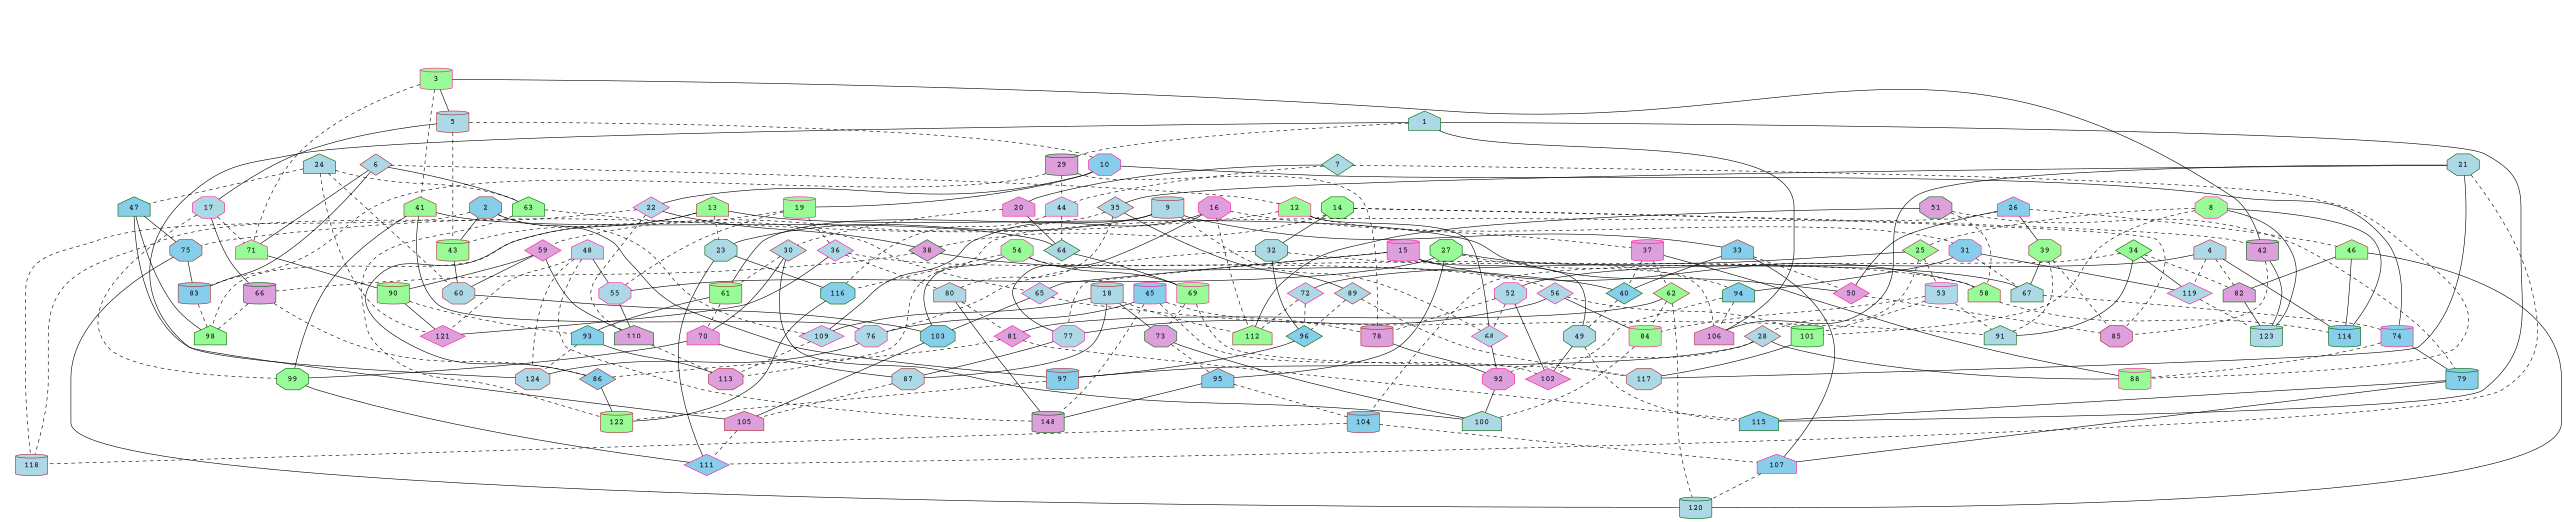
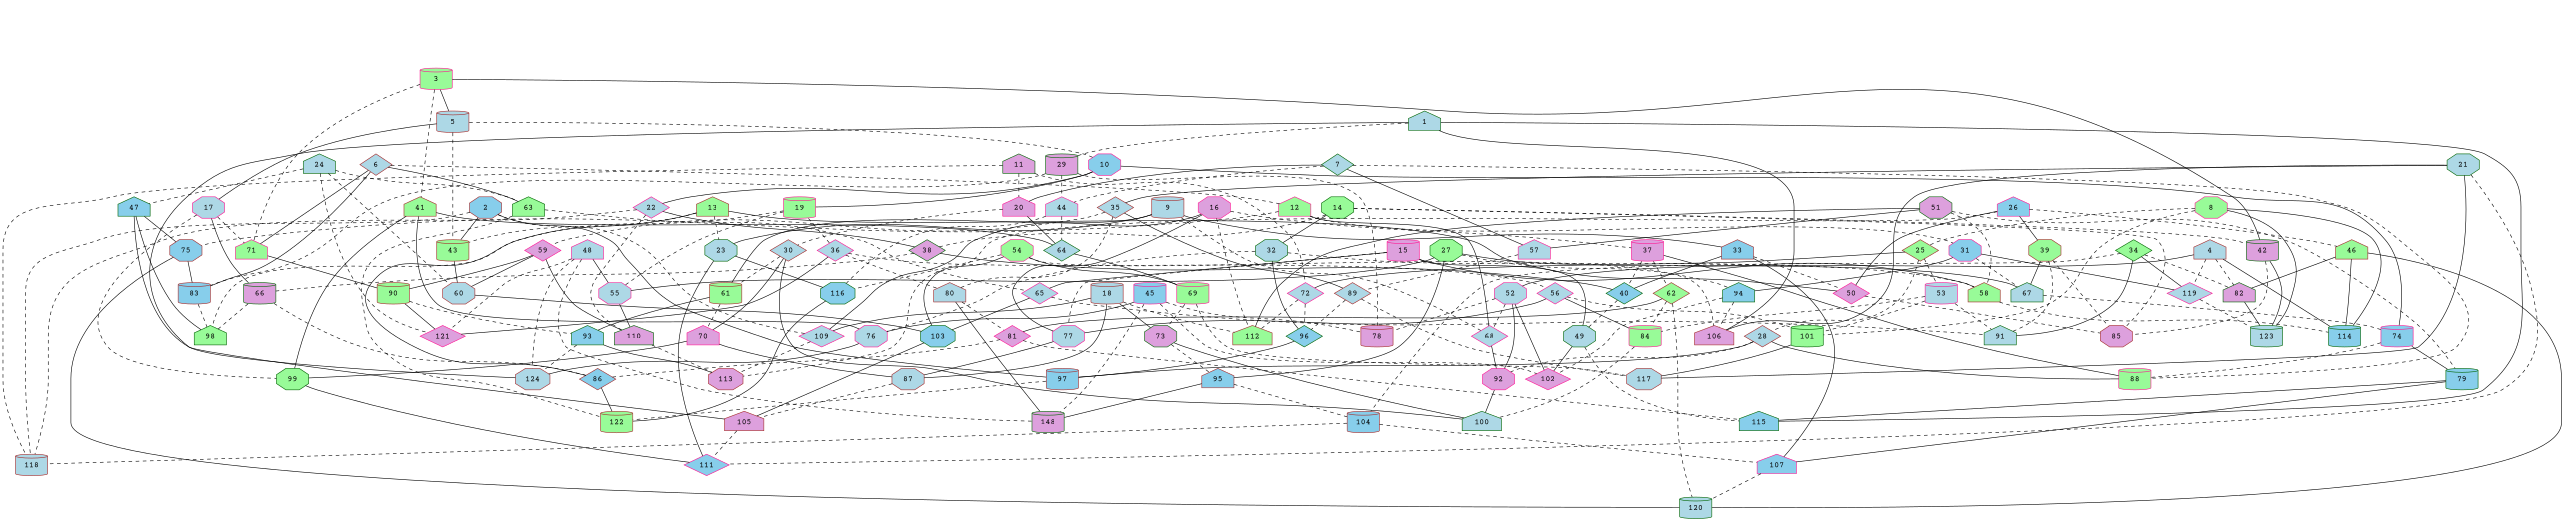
  graph {
    fontname="Courier Prime"
    node [color=deeppink fillcolor=lightblue fontname="Courier Prime" shape=house style=filled]
    edge [fontname="Courier Prime" style=dashed]
    1 [color=darkgreen]
    29 [color=darkgreen fillcolor=plum shape=cylinder]
    105 [color=brown fillcolor=plum]
    106 [color=brown fillcolor=plum]
    115 [color=darkgreen fillcolor=skyblue]
    83 [color=brown fillcolor=skyblue shape=cylinder]
    44
    78 [color=brown fillcolor=plum shape=cylinder]
    111 [fillcolor=skyblue shape=diamond]
    2 [color=brown fillcolor=skyblue shape=octagon]
    43 [color=brown fillcolor=palegreen shape=cylinder]
    97 [color=brown fillcolor=skyblue shape=cylinder]
    109 [shape=diamond]
    118 [color=brown shape=cylinder]
    60 [color=brown shape=octagon]
    122 [color=brown fillcolor=palegreen shape=cylinder]
    113 [color=brown fillcolor=plum shape=octagon]
    3 [fillcolor=palegreen shape=cylinder]
    5 [color=brown shape=cylinder]
    41 [color=brown fillcolor=palegreen]
    42 [color=darkgreen fillcolor=plum shape=cylinder]
    71 [fillcolor=palegreen]
    10 [fillcolor=skyblue shape=octagon]
    17 [shape=octagon]
    99 [color=darkgreen fillcolor=palegreen shape=octagon]
    64 [color=darkgreen shape=diamond]
    76 [shape=octagon]
    123 [color=darkgreen shape=cylinder]
    85 [color=brown fillcolor=plum shape=octagon]
    90 [color=brown fillcolor=palegreen shape=cylinder]
    4 [color=brown]
    52 [shape=octagon]
    82 [color=darkgreen fillcolor=plum]
    114 [color=darkgreen fillcolor=skyblue shape=cylinder]
    119 [shape=diamond]
    68 [shape=diamond]
    102 [fillcolor=plum shape=diamond]
    19 [fillcolor=palegreen shape=cylinder]
    22 [shape=diamond]
    74 [fillcolor=skyblue shape=cylinder]
    66 [color=darkgreen fillcolor=plum shape=cylinder]
    6 [color=brown shape=diamond]
    12 [fillcolor=palegreen]
    63 [color=darkgreen fillcolor=palegreen]
    31 [fillcolor=skyblue shape=octagon]
    75 [color=brown fillcolor=skyblue shape=octagon]
    65 [shape=diamond]
    98 [color=darkgreen fillcolor=palegreen]
    7 [color=darkgreen shape=diamond]
    20 [fillcolor=plum]
+   57
    88 [fillcolor=palegreen shape=cylinder]
    30 [color=brown shape=diamond]
    116 [color=darkgreen fillcolor=skyblue shape=octagon]
    89 [color=brown shape=diamond]
    8 [fillcolor=palegreen shape=octagon]
    25 [color=brown fillcolor=palegreen shape=diamond]
    101 [color=darkgreen fillcolor=palegreen shape=cylinder]
    72 [shape=diamond]
    28 [color=brown shape=diamond]
    53 [shape=cylinder]
    117 [color=brown shape=octagon]
    9 [color=brown shape=cylinder]
    23 [color=darkgreen shape=octagon]
    33 [color=brown fillcolor=skyblue]
    61 [color=brown fillcolor=palegreen shape=cylinder]
    50 [fillcolor=plum shape=diamond]
    40 [color=darkgreen fillcolor=skyblue shape=diamond]
    107 [fillcolor=skyblue]
    70 [fillcolor=plum]
    93 [color=darkgreen fillcolor=skyblue]
    92 [fillcolor=plum shape=octagon]
    36 [shape=diamond]
    55 [shape=octagon]
    38 [color=darkgreen fillcolor=plum shape=diamond]
    110 [color=darkgreen fillcolor=plum]
    79 [color=darkgreen fillcolor=skyblue shape=cylinder]
+   11 [color=darkgreen fillcolor=plum]
    112 [color=brown fillcolor=palegreen]
    96 [color=darkgreen fillcolor=skyblue shape=diamond]
    67 [color=darkgreen]
    94 [color=darkgreen fillcolor=skyblue]
    120 [color=darkgreen shape=cylinder]
    13 [color=brown fillcolor=palegreen]
    86 [color=brown fillcolor=skyblue shape=diamond]
    14 [color=darkgreen fillcolor=palegreen shape=octagon]
    32 [color=darkgreen shape=octagon]
    58 [color=brown fillcolor=palegreen]
    15 [fillcolor=plum shape=cylinder]
    49 [color=darkgreen shape=octagon]
    77 [shape=octagon]
    91 [color=darkgreen]
    103 [color=darkgreen fillcolor=skyblue shape=octagon]
    87 [color=brown shape=octagon]
    16 [fillcolor=plum shape=octagon]
    37 [fillcolor=plum shape=cylinder]
    62 [color=brown fillcolor=palegreen shape=diamond]
    18 [color=brown shape=cylinder]
    73 [color=darkgreen fillcolor=plum shape=octagon]
    95 [color=brown fillcolor=skyblue]
    100 [color=darkgreen]
    121 [fillcolor=plum shape=diamond]
    80 [color=brown]
    56 [shape=diamond]
    69 [fillcolor=palegreen shape=cylinder]
    21 [color=darkgreen shape=octagon]
    35 [color=brown shape=diamond]
    59 [fillcolor=plum shape=diamond]
    24 [color=darkgreen]
    47 [color=darkgreen fillcolor=skyblue]
    124 [color=brown shape=octagon]
    84 [fillcolor=palegreen shape=cylinder]
    26 [fillcolor=skyblue]
    39 [color=brown fillcolor=palegreen shape=octagon]
    46 [color=brown fillcolor=palegreen]
    27 [color=darkgreen fillcolor=palegreen shape=octagon]
    104 [color=brown fillcolor=skyblue shape=cylinder]
    n118 [color=darkgreen fillcolor=plum label=148 shape=cylinder]
    34 [color=darkgreen fillcolor=palegreen shape=diamond]
    81 [fillcolor=plum shape=diamond]
    45 [fillcolor=skyblue shape=cylinder]
    48
    51 [color=darkgreen fillcolor=plum shape=octagon]
    54 [fillcolor=palegreen shape=octagon]
    1 -- 29
    1 -- 105 [style=solid]
    1 -- 106 [style=solid]
    1 -- 115 [style=solid]
    29 -- 83
    29 -- 44
    29 -- 78
    105 -- 111
    83 -- 98
    44 -- 64
    44 -- 116
-   78 -- 92 [style=solid]
+   52 -- 92 [style=solid]
    2 -- 43 [style=solid]
    2 -- 97 [style=solid]
    2 -- 109
    2 -- 118
    43 -- 60 [style=solid]
    97 -- 122
    109 -- 113
    60 -- 103 [style=solid]
    3 -- 5 [style=solid]
    3 -- 41
    3 -- 42 [style=solid]
    3 -- 71
    5 -- 43
    5 -- 10
    5 -- 17 [style=solid]
    41 -- 99 [style=solid]
    41 -- 64 [style=solid]
    41 -- 76 [style=solid]
    42 -- 123 [style=solid]
    42 -- 85
    71 -- 90 [style=solid]
    10 -- 19 [style=solid]
    10 -- 22 [style=solid]
    10 -- 74 [style=solid]
    17 -- 71
    17 -- 99
    17 -- 66 [style=solid]
    99 -- 111 [style=solid]
    64 -- 69 [style=solid]
    76 -- 124 [style=solid]
    90 -- 93
    90 -- 121 [style=solid]
    4 -- 52 [style=solid]
    4 -- 82
    4 -- 114 [style=solid]
    4 -- 119
    52 -- 78
    52 -- 68
    52 -- 102 [style=solid]
    82 -- 123 [style=solid]
    119 -- 123
    68 -- 92 [style=solid]
    19 -- 98
    19 -- 36
    19 -- 55
    22 -- 118
    22 -- 38 [style=solid]
    22 -- 110
    74 -- 88
    74 -- 79 [style=solid]
    66 -- 98
    66 -- 86
    6 -- 83 [style=solid]
    6 -- 71 [style=solid]
    6 -- 12
    6 -- 63 [style=solid]
    12 -- 68 [style=solid]
    12 -- 31
    12 -- 75
    63 -- 122
    63 -- 65
    31 -- 119 [style=solid]
    31 -- 67
    31 -- 94 [style=solid]
    75 -- 83 [style=solid]
    75 -- 120 [style=solid]
    65 -- 91
    65 -- 103 [style=solid]
    7 -- 44
    7 -- 20 [style=solid]
+   7 -- 57 [style=solid]
    7 -- 88
    20 -- 64 [style=solid]
    20 -- 30
+   57 -- 89
    30 -- 61
    30 -- 70 [style=solid]
    30 -- 100 [style=solid]
    116 -- 122 [style=solid]
    89 -- 117
    89 -- 96
    8 -- 123 [style=solid]
    8 -- 114 [style=solid]
    8 -- 25
    8 -- 101
    25 -- 72 [style=solid]
    25 -- 28
    25 -- 53
    101 -- 117 [style=solid]
    72 -- 112
    72 -- 96
    28 -- 97 [style=solid]
    28 -- 88 [style=solid]
    28 -- 92
    53 -- 101
    53 -- 91
    53 -- 84
    9 -- 68
    9 -- 23 [style=solid]
    9 -- 33 [style=solid]
    9 -- 61 [style=solid]
    23 -- 111 [style=solid]
    23 -- 116 [style=solid]
    33 -- 50
    33 -- 40 [style=solid]
    33 -- 107 [style=solid]
    61 -- 70
    61 -- 93 [style=solid]
    50 -- 85
    40 -- 49
    107 -- 120
    70 -- 99 [style=solid]
    70 -- 87 [style=solid]
    93 -- 113 [style=solid]
    93 -- 124
    92 -- 100 [style=solid]
    36 -- 121 [style=solid]
    36 -- 80
    36 -- 56
    55 -- 110 [style=solid]
    38 -- 66
    38 -- 40 [style=solid]
    110 -- 113
    79 -- 115 [style=solid]
    79 -- 107 [style=solid]
+   11 -- 118
+   11 -- 20
+   11 -- 72
    96 -- 97 [style=solid]
    67 -- 74
    94 -- 106
    94 -- 102
    13 -- 43
    13 -- 23
    13 -- 50 [style=solid]
    13 -- 86 [style=solid]
    86 -- 122 [style=solid]
    14 -- 42
    14 -- 85
    14 -- 38
    14 -- 32 [style=solid]
    32 -- 76
    32 -- 96 [style=solid]
    32 -- 58
    58 -- 114
    15 -- 65 [style=solid]
    15 -- 58 [style=solid]
    15 -- 49 [style=solid]
    15 -- 77
    49 -- 115
    49 -- 102 [style=solid]
    77 -- 87 [style=solid]
    103 -- 105 [style=solid]
    87 -- 105
    16 -- 109 [style=solid]
    16 -- 112
    16 -- 77 [style=solid]
    16 -- 37
    37 -- 88 [style=solid]
    37 -- 40
    37 -- 62
    62 -- 120
    62 -- 84
    62 -- 81 [style=solid]
    18 -- 109 [style=solid]
    18 -- 112
    18 -- 87 [style=solid]
    18 -- 73 [style=solid]
    73 -- 95
    73 -- 100 [style=solid]
    95 -- 104
    95 -- n118 [style=solid]
    80 -- n118 [style=solid]
    80 -- 81
    56 -- 101
    56 -- 77 [style=solid]
    56 -- 84 [style=solid]
    69 -- 117
    69 -- 73
    21 -- 106 [style=solid]
    21 -- 111
    21 -- 117 [style=solid]
    21 -- 35 [style=solid]
    35 -- 89 [style=solid]
    35 -- 80
    35 -- 59
    59 -- 60 [style=solid]
    59 -- 90 [style=solid]
    59 -- 110 [style=solid]
    24 -- 60
    24 -- 63
    24 -- 121
    24 -- 47
    47 -- 75 [style=solid]
    47 -- 98 [style=solid]
    47 -- 124 [style=solid]
    84 -- 100
    26 -- 113
    26 -- 50 [style=solid]
    26 -- 39 [style=solid]
    26 -- 46
    39 -- 85
    39 -- 67 [style=solid]
    39 -- 91
    46 -- 82 [style=solid]
    46 -- 114 [style=solid]
    46 -- 120 [style=solid]
    27 -- 55 [style=solid]
    27 -- 67 [style=solid]
    27 -- 94
    27 -- 95 [style=solid]
    104 -- 118
    104 -- 107
    34 -- 82
    34 -- 119 [style=solid]
    34 -- 91 [style=solid]
    34 -- 104
    81 -- 115
    81 -- 86
    45 -- 78
    45 -- 76 [style=solid]
    45 -- 102
    45 -- n118
    48 -- 55 [style=solid]
    48 -- 121
    48 -- 124
    48 -- n118
+   51 -- 57 [style=solid]
    51 -- 79
    51 -- 112 [style=solid]
    51 -- 58
    54 -- 106
    54 -- 116
    54 -- 103 [style=solid]
    54 -- 69 [style=solid]
  }
